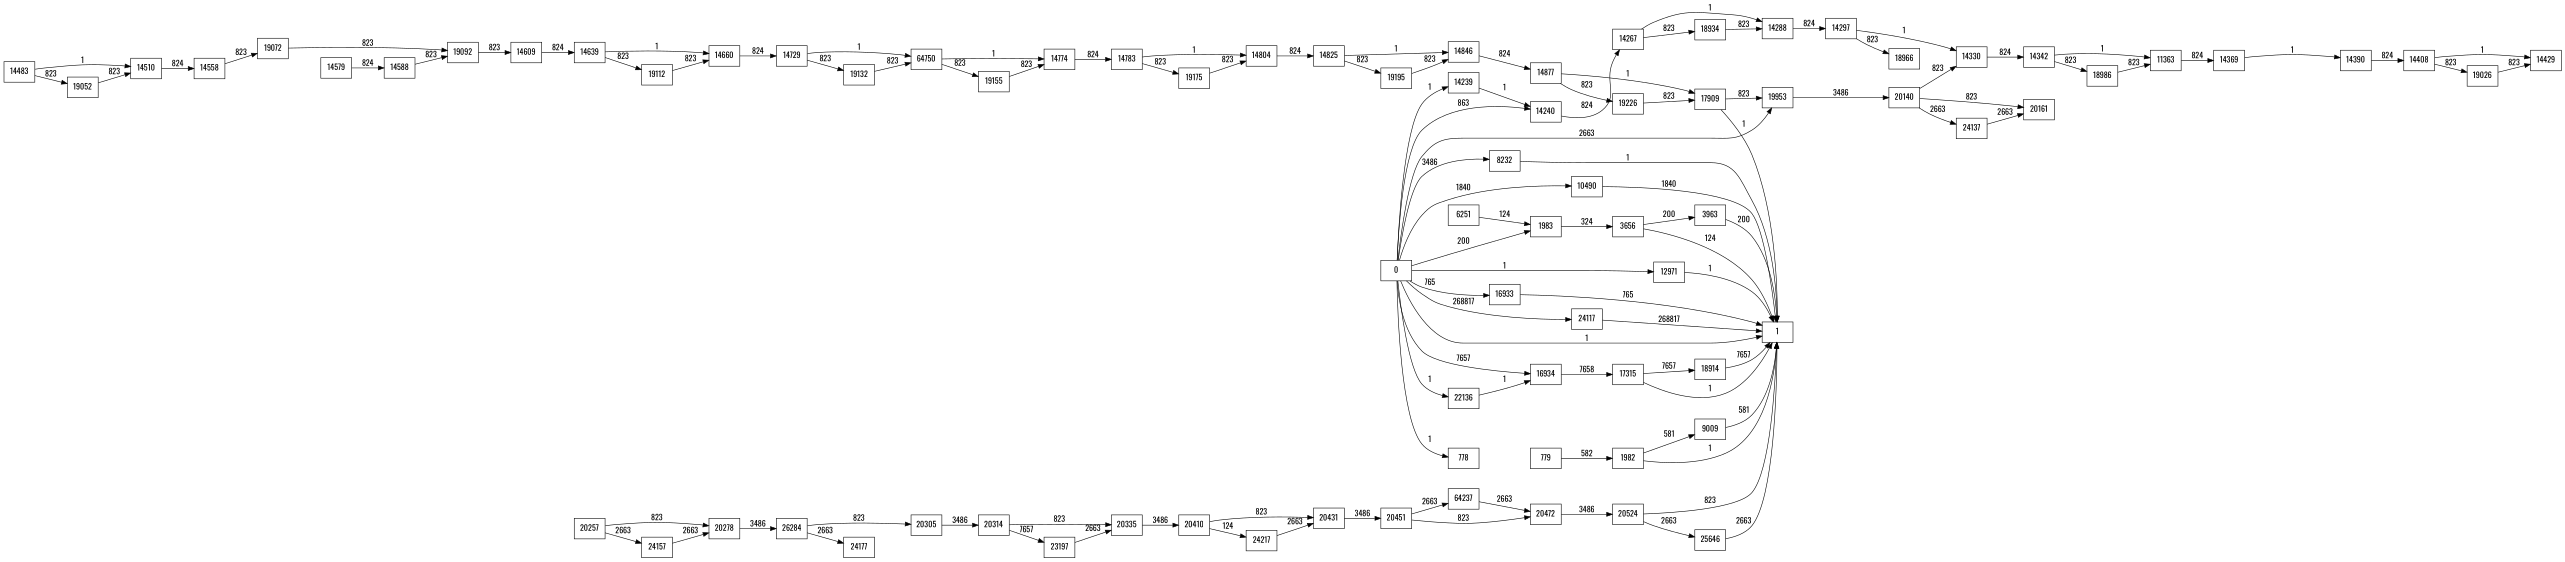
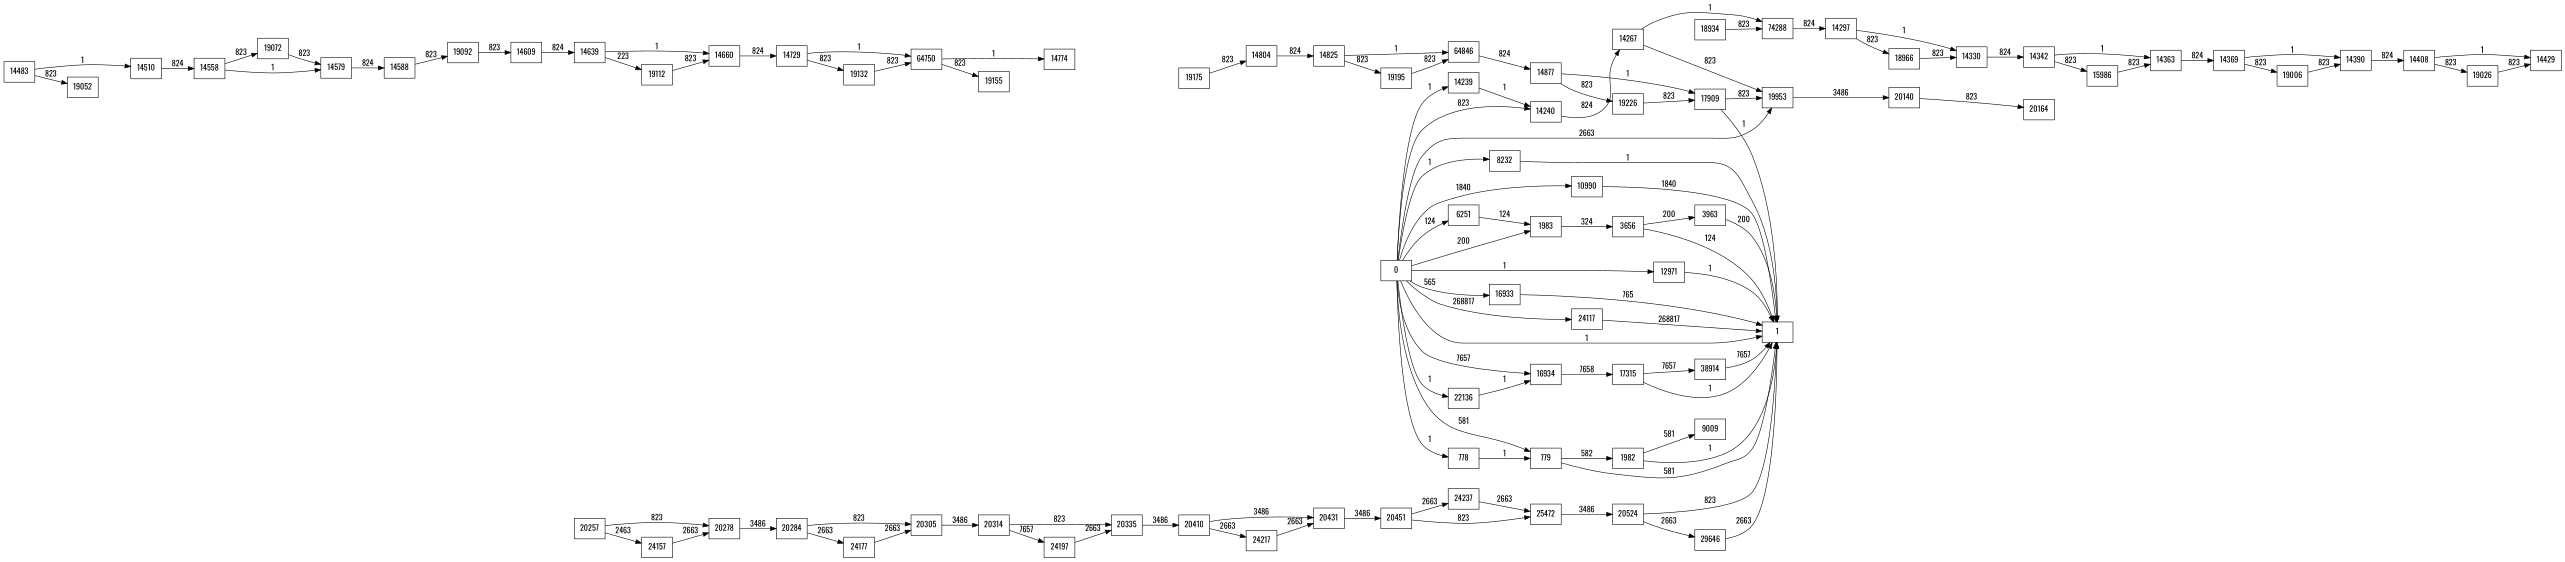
  digraph {
    fontname=Oswald
    rankdir=LR
    node [fontname=Oswald shape=rectangle]
    edge [fontname=Oswald]
    778
    779
    1982
    1
    9009
    1983
    3656
    3963
    6251
    8232
-   10990 [label=10490]
+   10990
    12971
    14239
    14240
    14267
-   14288
+   14288 [label=74288]
    18934
    14297
    14330
    18966
    14342
-   14363 [label=11363]
-   18986
+   14363
+   18986 [label=15986]
    14369
    14390
+   19006
    14408
    14429
    19026
    14483
    14510
    19052
    14558
    14579
    19072
    14588
    19092
    14609
    14639
    14660
    19112
    14729
    n43 [label=64750]
    19132
    14774
    19155
-   14783
    14804
    19175
    14825
-   14846
+   14846 [label=64846]
    19195
    14877
    n54 [label=17909]
    19226
    19953
    20140
-   20161
-   24137
+   20161 [label=20164]
    16933
    16934
    17315
-   18914
+   18914 [label=38914]
    20257
    20278
    24157
-   20284 [label=26284]
+   20284
    20305
    24177
    20314
    20335
-   24197 [label=23197]
+   24197
    20410
    20431
    24217
    20451
-   20472
-   24237 [label=64237]
+   20472 [label=25472]
+   24237
    20524
-   25646
+   25646 [label=29646]
    22136
    24117
    0
+   778 -> 779 [label=1]
    779 -> 1982 [label=582]
    1982 -> 1 [label=1]
    1982 -> 9009 [label=581]
-   9009 -> 1 [label=581]
+   779 -> 1 [label=581]
    1983 -> 3656 [label=324]
    3656 -> 1 [label=124]
    3656 -> 3963 [label=200]
    3963 -> 1 [label=200]
    6251 -> 1983 [label=124]
    8232 -> 1 [label=1]
    10990 -> 1 [label=1840]
    12971 -> 1 [label=1]
    14239 -> 14240 [label=1]
    14240 -> 14267 [label=824]
    14267 -> 14288 [label=1]
-   14267 -> 18934 [label=823]
+   14267 -> 19953 [label=823]
    14288 -> 14297 [label=824]
    18934 -> 14288 [label=823]
    14297 -> 14330 [label=1]
    14297 -> 18966 [label=823]
    14330 -> 14342 [label=824]
-   20140 -> 14330 [label=823]
+   18966 -> 14330 [label=823]
    14342 -> 14363 [label=1]
    14342 -> 18986 [label=823]
    14363 -> 14369 [label=824]
    18986 -> 14363 [label=823]
    14369 -> 14390 [label=1]
+   14369 -> 19006 [label=823]
    14390 -> 14408 [label=824]
+   19006 -> 14390 [label=823]
    14408 -> 14429 [label=1]
    14408 -> 19026 [label=823]
    19026 -> 14429 [label=823]
    14483 -> 14510 [label=1]
    14483 -> 19052 [label=823]
    14510 -> 14558 [label=824]
-   19052 -> 14510 [label=823]
+   14558 -> 14579 [label=1]
    14558 -> 19072 [label=823]
    14579 -> 14588 [label=824]
-   19072 -> 19092 [label=823]
+   19072 -> 14579 [label=823]
    14588 -> 19092 [label=823]
    19092 -> 14609 [label=823]
    14609 -> 14639 [label=824]
    14639 -> 14660 [label=1]
-   14639 -> 19112 [label=823]
+   14639 -> 19112 [label=223]
    14660 -> 14729 [label=824]
    19112 -> 14660 [label=823]
    14729 -> n43 [label=1]
    14729 -> 19132 [label=823]
    n43 -> 14774 [label=1]
    n43 -> 19155 [label=823]
    19132 -> n43 [label=823]
-   14774 -> 14783 [label=824]
-   19155 -> 14774 [label=823]
-   14783 -> 14804 [label=1]
-   14783 -> 19175 [label=823]
    14804 -> 14825 [label=824]
    19175 -> 14804 [label=823]
    14825 -> 14846 [label=1]
    14825 -> 19195 [label=823]
    14846 -> 14877 [label=824]
    19195 -> 14846 [label=823]
    14877 -> n54 [label=1]
    14877 -> 19226 [label=823]
    n54 -> 1 [label=1]
    n54 -> 19953 [label=823]
    19226 -> n54 [label=823]
    19953 -> 20140 [label=3486]
    20140 -> 20161 [label=823]
-   20140 -> 24137 [label=2663]
-   24137 -> 20161 [label=2663]
    16933 -> 1 [label=765]
    16934 -> 17315 [label=7658]
    17315 -> 1 [label=1]
    17315 -> 18914 [label=7657]
    18914 -> 1 [label=7657]
    20257 -> 20278 [label=823]
-   20257 -> 24157 [label=2663]
+   20257 -> 24157 [label=2463]
    20278 -> 20284 [label=3486]
    24157 -> 20278 [label=2663]
    20284 -> 20305 [label=823]
    20284 -> 24177 [label=2663]
    20305 -> 20314 [label=3486]
+   24177 -> 20305 [label=2663]
    20314 -> 20335 [label=823]
    20314 -> 24197 [label=7657]
    20335 -> 20410 [label=3486]
    24197 -> 20335 [label=2663]
-   20410 -> 20431 [label=823]
-   20410 -> 24217 [label=124]
+   20410 -> 20431 [label=3486]
+   20410 -> 24217 [label=2663]
    20431 -> 20451 [label=3486]
    24217 -> 20431 [label=2663]
    20451 -> 20472 [label=823]
    20451 -> 24237 [label=2663]
    20472 -> 20524 [label=3486]
    24237 -> 20472 [label=2663]
    20524 -> 1 [label=823]
    20524 -> 25646 [label=2663]
    25646 -> 1 [label=2663]
    22136 -> 16934 [label=1]
    24117 -> 1 [label=268817]
    0 -> 778 [label=1]
+   0 -> 779 [label=581]
    0 -> 1 [label=1]
    0 -> 1983 [label=200]
-   0 -> 8232 [label=3486]
+   0 -> 6251 [label=124]
+   0 -> 8232 [label=1]
    0 -> 10990 [label=1840]
    0 -> 12971 [label=1]
    0 -> 14239 [label=1]
-   0 -> 14240 [label=863]
+   0 -> 14240 [label=823]
    0 -> 19953 [label=2663]
-   0 -> 16933 [label=765]
+   0 -> 16933 [label=565]
    0 -> 16934 [label=7657]
    0 -> 22136 [label=1]
    0 -> 24117 [label=268817]
  }
